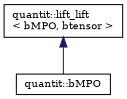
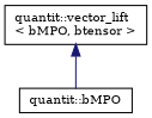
  digraph {
    rankdir=TB
    fontname="DejaVu Serif"
    node [color=black fillcolor=white fontname="DejaVu Serif" fontsize=10 shape=record style=filled]
-   n1 [height=0.2 label="quantit::lift_lift\l\< bMPO, btensor \>" width=0.4]
+   n1 [height=0.2 label="quantit::vector_lift\l\< bMPO, btensor \>" width=0.4]
    n2 [height=0.2 label="quantit::bMPO" width=0.4]
    n1 -> n2 [color=midnightblue dir=back fontname="DejaVu Serif" fontsize=10 labelfontname=Helvetica labelfontsize=10 style=solid]
  }
